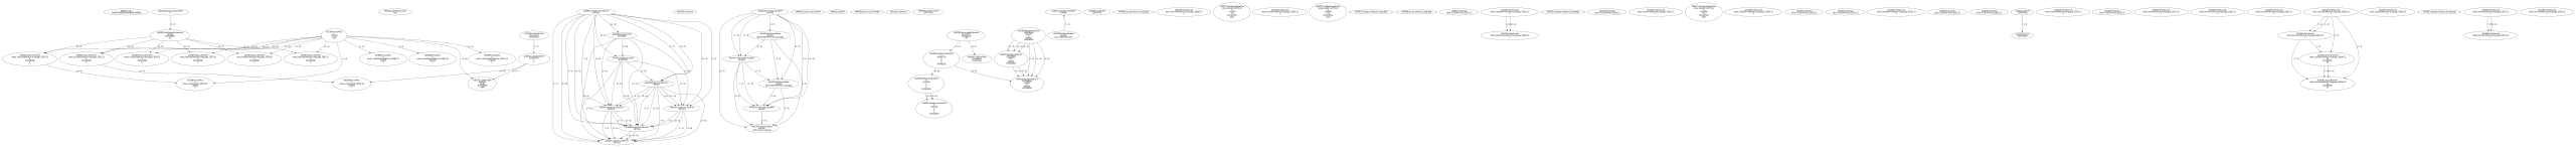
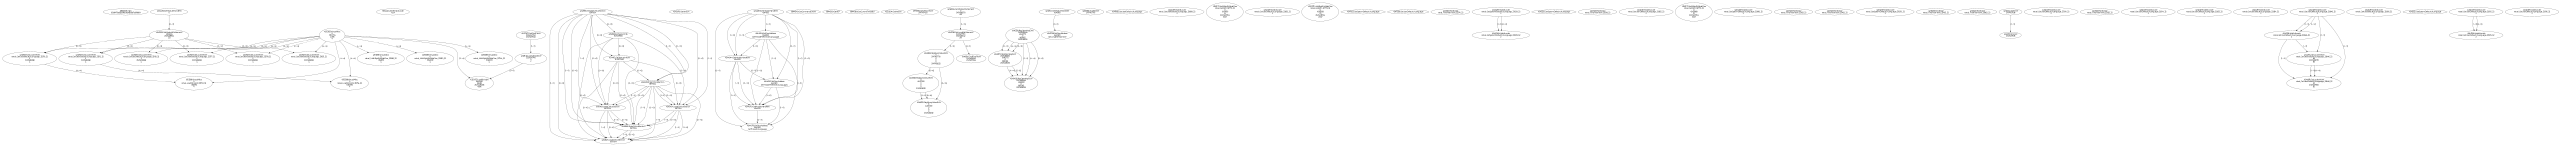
  digraph {
    fontname=Montserrat
    node [fontname=Montserrat]
    edge [fontname=Montserrat]
    n1 [label="6850628.main\n001df479a85291fdde06b95e7a9f9804"]
    n2 [label="4254480.GetModuleHandleW\n0"]
    n3 [label="4243306.GetModuleFileNameW\n4194304\n2147408904\n522"]
    n4 [label="4247567.GetLocaleInfoW\nretval_GetUserDefaultUILanguage_33276_32\n3\n2147408268\n4"]
    n5 [label="4247567.GetLocaleInfoW\nretval_GetUserDefaultUILanguage_33512_32\n3\n2147408268\n4"]
    n6 [label="4247567.GetLocaleInfoW\nretval_GetUserDefaultUILanguage_33181_32\n3\n2147408268\n4"]
    n7 [label="4247567.GetLocaleInfoW\nretval_GetUserDefaultUILanguage_33377_32\n3\n2147408268\n4"]
    n8 [label="4247567.GetLocaleInfoW\nretval_GetUserDefaultUILanguage_33378_32\n3\n2147408268\n4"]
    n9 [label="4247567.GetLocaleInfoW\nretval_GetUserDefaultUILanguage_33651_32\n3\n2147408268\n4"]
    n10 [label="6844434.SetThreadLocale\n1024"]
    n11 [label="4243965.InitializeCriticalSection\n6917004"]
    n12 [label="4250188.GetSystemInfo\n2147417660"]
    n13 [label="4214413.GetStartupInfoW\n2147417624"]
    n14 [label="4245418.EnterCriticalSection\n6917004"]
    n15 [label="4245469.LeaveCriticalSection\n6917004"]
    n16 [label="4245454.LeaveCriticalSection\n6917004"]
    n17 [label="4245580.EnterCriticalSection\n6917004"]
    n18 [label="4245621.LeaveCriticalSection\n6917004"]
    n19 [label="4243979.GetVersion\n"]
    n20 [label="4244018.GetModuleHandleW\n4244120"]
    n21 [label="4244024.GetProcAddress\n9441320\nGetThreadPreferredUILanguages"]
    n22 [label="4244044.GetModuleHandleW\n4244120"]
    n23 [label="4244050.GetProcAddress\n9441320\nSetThreadPreferredUILanguages"]
    n24 [label="4244070.GetModuleHandleW\n4244120"]
    n25 [label="4244076.GetProcAddress\n9441320\nGetThreadUILanguage"]
    n26 [label="6844540.GetCommandLineW\n"]
    n27 [label="6844560.GetACP\n"]
    n28 [label="6844580.GetCurrentThreadId\n"]
    n29 [label="4250204.GetVersion\n"]
    n30 [label="4976690.GetVersionExW\n2147417420"]
    n31 [label="4215588.VirtualAlloc\n0\nretval_LoadStringW_33702_32\n1052672\n4"]
    n32 [label="4215588.VirtualAlloc\n0\nretval_LoadStringW_33754_32\n1052672\n4"]
+   n33 [label="4248064.GetModuleFileNameW\n0\n2147408370\n261"]
    n34 [label="4245785.GetLongPathNameW\n2147407710\n2147406542\n261"]
    n35 [label="4246556.RegQueryValueExW\n0\n2147407710\n0\n0\n0\n2147408232"]
    n36 [label="4246014.FindFirstFileW\n2147406542\n2147407064"]
    n37 [label="4215383.VirtualAlloc\n0\n1310704\n4096\n4"]
    n38 [label="4215588.VirtualAlloc\n0\nretval_MultiByteToWideChar_33585_32\n1052672\n4"]
    n39 [label="4215588.VirtualAlloc\n0\nretval_MultiByteToWideChar_33630_32\n1052672\n4"]
    n40 [label="4250073.LoadStringW\n9441340\n65485\n2147409468\n4096"]
    n41 [label="4215588.VirtualAlloc\n0\nretval_MultiByteToWideChar_33744_32\n1052672\n4"]
    n42 [label="4246338.RegOpenKeyExW\n2147483649\n4246772\n0\n983065\n2147408236"]
    n43 [label="4246372.RegOpenKeyExW\n2147483650\n4246772\n0\n983065\n2147408236"]
    n44 [label="4246402.RegOpenKeyExW\n2147483649\n4246832\n0\n983065\n2147408236"]
    n45 [label="4245741.GetModuleHandleW\n4246160"]
    n46 [label="4245758.GetProcAddress\n9441320\nGetLongPathNameW"]
    n47 [label="4246635.RegQueryValueExW\n0\n4247000\n0\n0\n0\n2147408232"]
    n48 [label="4246676.RegQueryValueExW\n0\n4247000\n0\n0\n0\n2147408232"]
    n49 [label="4245683.CharNextW\n2147407716"]
    n50 [label="4247883.GetUserDefaultUILanguage\n"]
    n51 [label="4245487.IsValidLocale\nretval_GetUserDefaultUILanguage_32899_32\n2"]
    n52 [label="4250171.MultiByteToWideChar\nretval_GetACP_32773_32\n0\n4243616\n14\n2147403704\n2047"]
    n53 [label="4245487.IsValidLocale\nretval_GetUserDefaultUILanguage_32952_32\n2"]
    n54 [label="4250171.MultiByteToWideChar\nretval_GetACP_32773_32\n0\n4243508\n10\n2147403704\n2047"]
    n55 [label="4247923.GetSystemDefaultUILanguage\n"]
    n56 [label="4247558.GetUserDefaultUILanguage\n"]
    n57 [label="4247247.FindFirstFileW\n3224341740\n2147407640"]
    n58 [label="4248145.LoadLibraryExW\n3224341740\n0\n2"]
    n59 [label="4247263.FindClose\nretval_FindFirstFileW_33374_32"]
    n60 [label="4245487.IsValidLocale\nretval_GetSystemDefaultUILanguage_33029_32\n2"]
    n61 [label="4244766.IsValidLocale\nretval_GetSystemDefaultUILanguage_33029_32\n2"]
    n62 [label="4245525.GetSystemDefaultUILanguage\n"]
    n63 [label="4247263.FindClose\nretval_FindFirstFileW_33618_32"]
    n64 [label="4245487.IsValidLocale\nretval_GetUserDefaultUILanguage_32955_32\n2"]
    n65 [label="4250171.MultiByteToWideChar\nretval_GetACP_32773_32\n0\n4243868\n10\n2147403704\n2047"]
    n66 [label="4245487.IsValidLocale\nretval_GetSystemDefaultUILanguage_32960_32\n2"]
    n67 [label="4247263.FindClose\nretval_FindFirstFileW_33183_32"]
    n68 [label="4247263.FindClose\nretval_FindFirstFileW_33462_32"]
    n69 [label="4245487.IsValidLocale\nretval_GetSystemDefaultUILanguage_33030_32\n2"]
    n70 [label="4247263.FindClose\nretval_FindFirstFileW_33463_32"]
    n71 [label="4246032.FindClose\nretval_FindFirstFileW_32862_32"]
    n72 [label="4246044.lstrlenW\n2147407108"]
    n73 [label="4246113.lstrlenW\n2147407108"]
    n74 [label="4245487.IsValidLocale\nretval_GetUserDefaultUILanguage_33154_32\n2"]
    n75 [label="4247263.FindClose\nretval_FindFirstFileW_33655_32"]
    n76 [label="4245487.IsValidLocale\nretval_GetUserDefaultUILanguage_32914_32\n2"]
    n77 [label="4245487.IsValidLocale\nretval_GetUserDefaultUILanguage_32953_32\n2"]
    n78 [label="4245487.IsValidLocale\nretval_GetUserDefaultUILanguage_32954_32\n2"]
    n79 [label="4245487.IsValidLocale\nretval_GetUserDefaultUILanguage_32846_32\n2"]
    n80 [label="4244766.IsValidLocale\nretval_GetUserDefaultUILanguage_32846_32\n2"]
    n81 [label="4244794.GetLocaleInfoW\nretval_GetUserDefaultUILanguage_32846_32\n89\n2147408070\n85"]
    n82 [label="4244811.GetLocaleInfoW\nretval_GetUserDefaultUILanguage_32846_32\n90\n2147407900\n85"]
    n83 [label="4245487.IsValidLocale\nretval_GetUserDefaultUILanguage_32956_32\n2"]
    n84 [label="4245552.GetSystemDefaultUILanguage\n"]
    n85 [label="4245487.IsValidLocale\nretval_GetUserDefaultUILanguage_32915_32\n2"]
    n86 [label="4244766.IsValidLocale\nretval_GetUserDefaultUILanguage_32915_32\n2"]
    n87 [label="4245487.IsValidLocale\nretval_GetUserDefaultUILanguage_32916_32\n2"]
    n2 -> n3 [label="(0-->1)"]
    n3 -> n4 [label="(0-->2)"]
    n3 -> n5 [label="(0-->2)"]
    n3 -> n6 [label="(0-->2)"]
    n3 -> n7 [label="(0-->2)"]
    n3 -> n8 [label="(0-->2)"]
    n3 -> n9 [label="(0-->2)"]
    n4 -> n31 [label="(4-->4)"]
    n5 -> n32 [label="(4-->4)"]
    n11 -> n12 [label="(0-->0)"]
    n11 -> n13 [label="(0-->0)"]
    n11 -> n14 [label="(1-->1)"]
    n11 -> n14 [label="(0-->0)"]
    n11 -> n15 [label="(1-->1)"]
    n11 -> n15 [label="(0-->0)"]
    n11 -> n16 [label="(1-->1)"]
    n11 -> n16 [label="(0-->0)"]
    n11 -> n17 [label="(1-->1)"]
    n11 -> n17 [label="(0-->0)"]
    n11 -> n18 [label="(1-->1)"]
    n11 -> n18 [label="(0-->0)"]
    n12 -> n13 [label="(0-->0)"]
    n12 -> n15 [label="(0-->0)"]
    n12 -> n16 [label="(0-->0)"]
    n12 -> n17 [label="(0-->0)"]
    n12 -> n18 [label="(0-->0)"]
    n13 -> n14 [label="(0-->0)"]
    n13 -> n15 [label="(0-->0)"]
    n13 -> n16 [label="(0-->0)"]
    n13 -> n17 [label="(0-->0)"]
    n13 -> n18 [label="(0-->0)"]
    n14 -> n15 [label="(1-->1)"]
    n14 -> n15 [label="(0-->0)"]
    n14 -> n16 [label="(1-->1)"]
    n14 -> n16 [label="(0-->0)"]
    n14 -> n17 [label="(1-->1)"]
    n14 -> n17 [label="(0-->0)"]
    n14 -> n18 [label="(1-->1)"]
    n14 -> n18 [label="(0-->0)"]
    n15 -> n17 [label="(1-->1)"]
    n15 -> n17 [label="(0-->0)"]
    n15 -> n18 [label="(1-->1)"]
    n15 -> n18 [label="(0-->0)"]
    n16 -> n17 [label="(1-->1)"]
    n16 -> n17 [label="(0-->0)"]
    n16 -> n18 [label="(1-->1)"]
    n16 -> n18 [label="(0-->0)"]
    n17 -> n18 [label="(1-->1)"]
    n17 -> n18 [label="(0-->0)"]
    n20 -> n21 [label="(0-->1)"]
    n20 -> n22 [label="(1-->1)"]
    n20 -> n22 [label="(0-->0)"]
    n20 -> n23 [label="(0-->1)"]
    n20 -> n24 [label="(1-->1)"]
    n20 -> n24 [label="(0-->0)"]
    n20 -> n25 [label="(0-->1)"]
    n21 -> n22 [label="(1-->0)"]
    n21 -> n23 [label="(1-->1)"]
+   n21 -> n24 [label="(1-->0)"]
    n21 -> n25 [label="(1-->1)"]
    n22 -> n23 [label="(0-->1)"]
    n22 -> n24 [label="(1-->1)"]
    n22 -> n24 [label="(0-->0)"]
    n22 -> n25 [label="(0-->1)"]
    n23 -> n24 [label="(1-->0)"]
    n23 -> n25 [label="(1-->1)"]
    n24 -> n25 [label="(0-->1)"]
+   n33 -> n34 [label="(3-->3)"]
    n34 -> n35 [label="(1-->2)"]
    n34 -> n36 [label="(2-->1)"]
    n35 -> n47 [label="(6-->6)"]
-   n35 -> n44 [label="(6-->6)"]
+   n35 -> n48 [label="(6-->6)"]
    n37 -> n4 [label="(4-->4)"]
    n37 -> n5 [label="(4-->4)"]
    n37 -> n6 [label="(4-->4)"]
    n37 -> n7 [label="(4-->4)"]
    n37 -> n8 [label="(4-->4)"]
    n37 -> n9 [label="(4-->4)"]
    n37 -> n31 [label="(4-->4)"]
-   n58 -> n32 [label="(4-->4)"]
+   n37 -> n32 [label="(4-->4)"]
    n37 -> n38 [label="(4-->4)"]
    n37 -> n39 [label="(4-->4)"]
    n37 -> n40 [label="(3-->4)"]
    n37 -> n41 [label="(4-->4)"]
    n42 -> n43 [label="(2-->2)"]
    n42 -> n43 [label="(4-->4)"]
    n42 -> n43 [label="(5-->5)"]
    n42 -> n44 [label="(1-->1)"]
    n42 -> n44 [label="(4-->4)"]
    n42 -> n44 [label="(5-->5)"]
    n43 -> n44 [label="(4-->4)"]
    n43 -> n44 [label="(5-->5)"]
-   n46 -> n45 [label="(0-->1)"]
+   n45 -> n46 [label="(0-->1)"]
    n47 -> n48 [label="(2-->2)"]
    n47 -> n48 [label="(6-->6)"]
    n57 -> n58 [label="(1-->1)"]
    n58 -> n40 [label="(0-->1)"]
    n60 -> n61 [label="(1-->1)"]
    n60 -> n61 [label="(2-->2)"]
    n72 -> n73 [label="(1-->1)"]
    n79 -> n80 [label="(1-->1)"]
    n79 -> n80 [label="(2-->2)"]
    n79 -> n81 [label="(1-->1)"]
    n79 -> n82 [label="(1-->1)"]
    n80 -> n81 [label="(1-->1)"]
    n80 -> n82 [label="(1-->1)"]
    n81 -> n82 [label="(1-->1)"]
    n81 -> n82 [label="(4-->4)"]
    n85 -> n86 [label="(1-->1)"]
    n85 -> n86 [label="(2-->2)"]
  }
